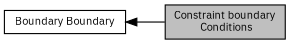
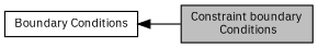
  digraph {
    rankdir=LR
    fontname="IBM Plex Sans"
    node [color=black fontname="IBM Plex Sans" fontsize=10 shape=record]
    n1 [fillcolor=grey75 fontcolor=black height=0.2 label="Constraint boundary\l Conditions" style=filled width=0.4]
-   n2 [height=0.2 label="Boundary Boundary" width=0.4]
+   n2 [height=0.2 label="Boundary Conditions" width=0.4]
    n2 -> n1 [dir=back fontname="IBM Plex Sans" fontsize=10 labelfontname=Helvetica labelfontsize=10 shape=plaintext style=solid]
  }
